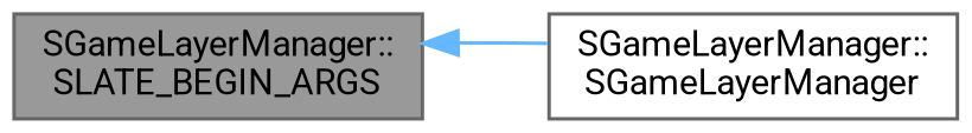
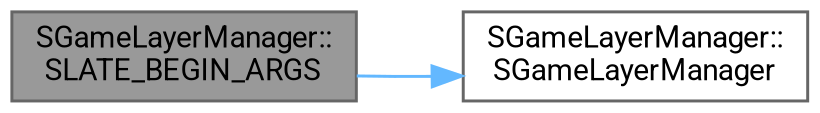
  digraph {
    rankdir=LR
    fontname=Roboto
    node [fontname=Roboto fontsize=10 shape=box style=filled]
    n1 [color=gray40 fillcolor=grey60 fontcolor=black height=0.2 label="SGameLayerManager::\lSLATE_BEGIN_ARGS" width=0.4]
    n2 [color=grey40 fillcolor=white height=0.2 label="SGameLayerManager::\lSGameLayerManager" width=0.4]
-   n2 -> n1 [color=steelblue1 fontname=Roboto fontsize=10 labelfontname=Helvetica labelfontsize=10 style=solid]
+   n1 -> n2 [color=steelblue1 fontname=Roboto fontsize=10 labelfontname=Helvetica labelfontsize=10 style=solid]
  }
